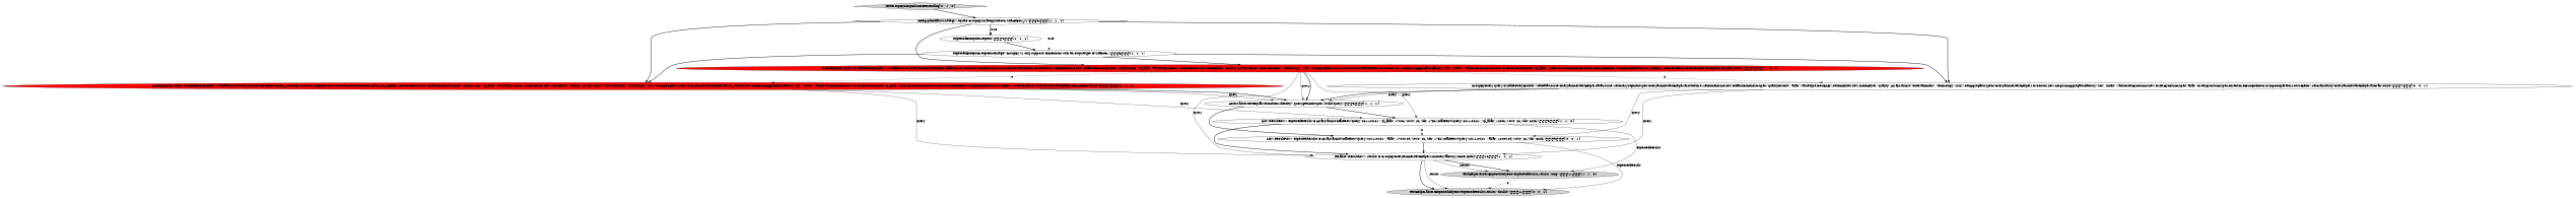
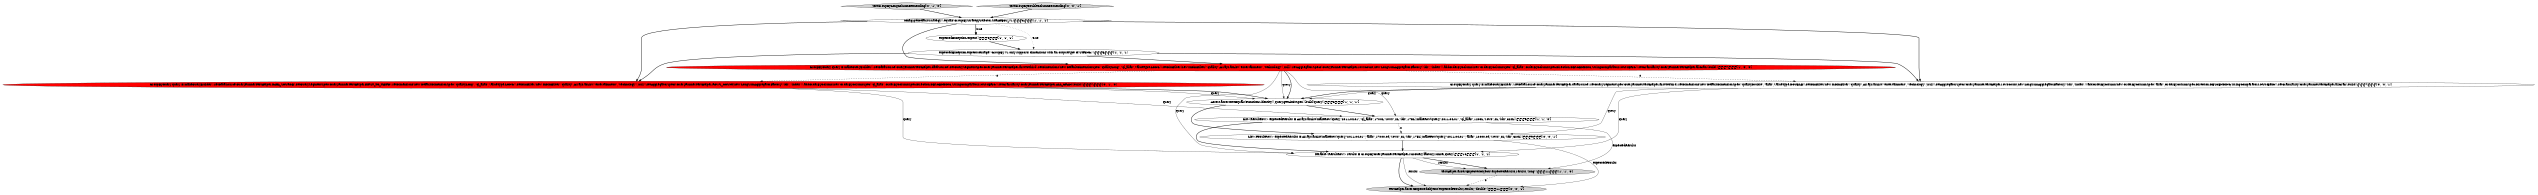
  digraph {
    node [fillcolor=white shape=ellipse style=filled]
    edge [style=bold]
    n1 [fillcolor=lightgray label="TestHelper.assertExpectedObjects(expectedResults,results,\"long\")@@@11@@@['1', '1', '0']"]
    n2 [fillcolor=lightgray label="TestHelper.assertExpectedObjects(expectedResults,results,\"double\")@@@11@@@['0', '0', '1']"]
    n3 [label="expectedException.expectMessage(\"GroupBy v1 only supports dimensions with an outputType of STRING.\")@@@5@@@['1', '1', '1']"]
    n4 [fillcolor=red label="GroupByQuery query = makeQueryBuilder().setDataSource(QueryRunnerTestHelper.DATA_SOURCE).setQuerySegmentSpec(QueryRunnerTestHelper.FIRST_TO_THIRD).setDimensions(new DefaultDimensionSpec(\"qualityLong\",\"ql_alias\",ValueType.LONG)).setDimFilter(new InDimFilter(\"quality\",Arrays.asList(\"entertainment\",\"technology\"),null)).setAggregatorSpecs(QueryRunnerTestHelper.ROWS_COUNT,new LongSumAggregatorFactory(\"idx\",\"index\")).addOrderByColumn(new OrderByColumnSpec(\"ql_alias\",OrderByColumnSpec.Direction.DESCENDING,StringComparators.NUMERIC)).setGranularity(QueryRunnerTestHelper.ALL_GRAN).build()@@@7@@@['0', '1', '0']"]
    n5 [label="GroupByQuery query = makeQueryBuilder().setDataSource(QueryRunnerTestHelper.dataSource).setQuerySegmentSpec(QueryRunnerTestHelper.firstToThird).setDimensions(new DefaultDimensionSpec(\"qualityDouble\",\"alias\",ValueType.DOUBLE)).setDimFilter(new InDimFilter(\"quality\",Arrays.asList(\"entertainment\",\"technology\"),null)).setAggregatorSpecs(QueryRunnerTestHelper.rowsCount,new LongSumAggregatorFactory(\"idx\",\"index\")).addOrderByColumn(new OrderByColumnSpec(\"alias\",OrderByColumnSpec.Direction.DESCENDING,StringComparators.NUMERIC)).setGranularity(QueryRunnerTestHelper.allGran).build()@@@7@@@['0', '0', '1']"]
    n6 [fillcolor=red label="GroupByQuery query = makeQueryBuilder().setDataSource(QueryRunnerTestHelper.dataSource).setQuerySegmentSpec(QueryRunnerTestHelper.firstToThird).setDimensions(new DefaultDimensionSpec(\"qualityLong\",\"ql_alias\",ValueType.LONG)).setDimFilter(new InDimFilter(\"quality\",Arrays.asList(\"entertainment\",\"technology\"),null)).setAggregatorSpecs(QueryRunnerTestHelper.rowsCount,new LongSumAggregatorFactory(\"idx\",\"index\")).addOrderByColumn(new OrderByColumnSpec(\"ql_alias\",OrderByColumnSpec.Direction.DESCENDING,StringComparators.NUMERIC)).setGranularity(QueryRunnerTestHelper.allGran).build()@@@7@@@['1', '0', '0']"]
    n7 [label="List<ResultRow> expectedResults = Arrays.asList(makeRow(query,\"2011-04-01\",\"ql_alias\",1700L,\"rows\",2L,\"idx\",175L),makeRow(query,\"2011-04-01\",\"ql_alias\",1200L,\"rows\",2L,\"idx\",324L))@@@9@@@['1', '1', '0']"]
    n8 [label="Iterable<ResultRow> results = GroupByQueryRunnerTestHelper.runQuery(factory,runner,query)@@@10@@@['1', '1', '1']"]
    n9 [label="Assert.assertNotEquals(Functions.identity(),query.getLimitSpec().build(query))@@@8@@@['1', '1', '1']"]
    n10 [label="List<ResultRow> expectedResults = Arrays.asList(makeRow(query,\"2011-04-01\",\"alias\",17000.0d,\"rows\",2L,\"idx\",175L),makeRow(query,\"2011-04-01\",\"alias\",12000.0d,\"rows\",2L,\"idx\",324L))@@@9@@@['0', '0', '1']"]
    n11 [label="config.getDefaultStrategy().equals(GroupByStrategySelector.STRATEGY_V1)@@@3@@@['1', '1', '1']" shape=diamond]
    n12 [label="expectedException.expect()@@@4@@@['1', '1', '1']"]
    n13 [fillcolor=lightgray label="testGroupByLongColumnDescending['0', '1', '0']" shape=diamond]
+   n14 [fillcolor=lightgray label="testGroupByDoubleColumnDescending['0', '0', '1']" shape=diamond]
    n1 -> n2 [label=0 style=dashed]
    n3 -> n4
    n3 -> n5
    n3 -> n6
    n4 -> n7 [label=query style=solid]
    n4 -> n8 [label=query style=solid]
    n4 -> n9 [label=query style=solid]
    n4 -> n9
    n5 -> n8 [label=query style=solid]
    n5 -> n9
    n5 -> n9 [label=query style=solid]
    n5 -> n10 [label=query style=solid]
    n6 -> n4 [label=0 style=dashed]
    n6 -> n5 [label=0 style=dashed]
    n6 -> n7 [label=query style=solid]
    n6 -> n8 [label=query style=solid]
    n6 -> n9 [label=query style=solid]
    n6 -> n9
    n7 -> n1 [label=expectedResults style=solid]
    n7 -> n8
    n7 -> n10 [label=0 style=dashed]
    n8 -> n1
    n8 -> n1 [label=results style=solid]
    n8 -> n2
    n8 -> n2 [label=results style=solid]
    n9 -> n7
    n9 -> n10
    n10 -> n2 [label=expectedResults style=solid]
    n10 -> n8
    n11 -> n3 [label=true style=dotted]
    n11 -> n4
    n11 -> n5
    n11 -> n6
    n11 -> n12 [label=true style=dotted]
    n11 -> n12
    n12 -> n3
    n13 -> n11
+   n14 -> n11
  }
